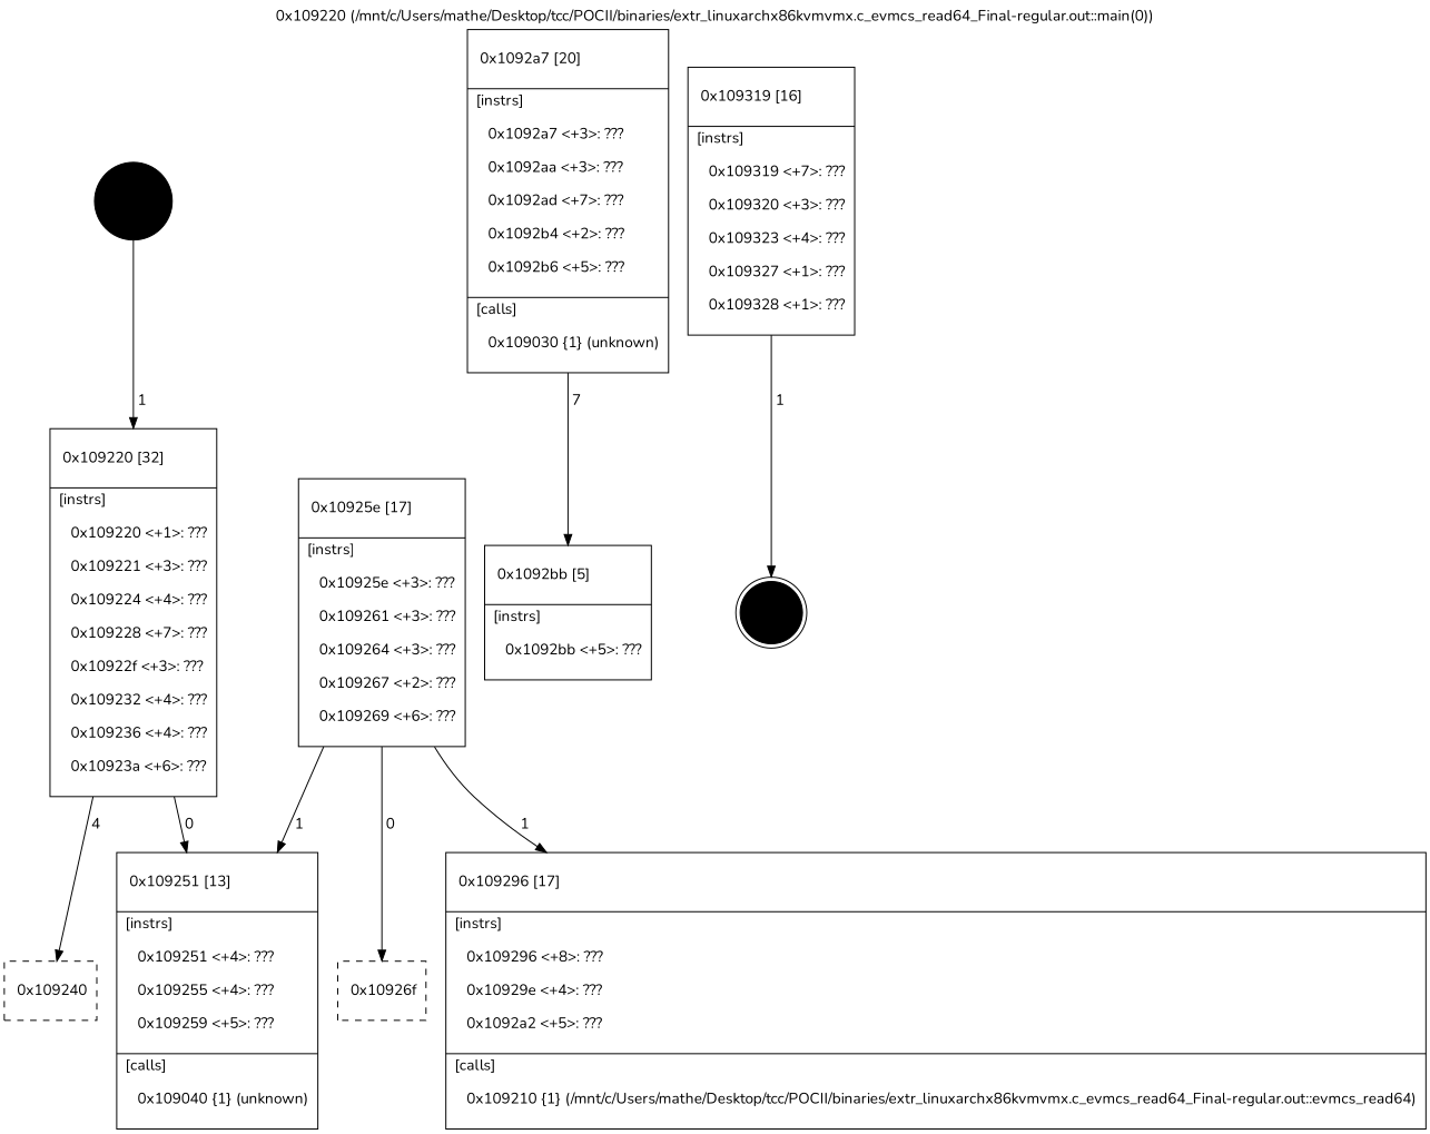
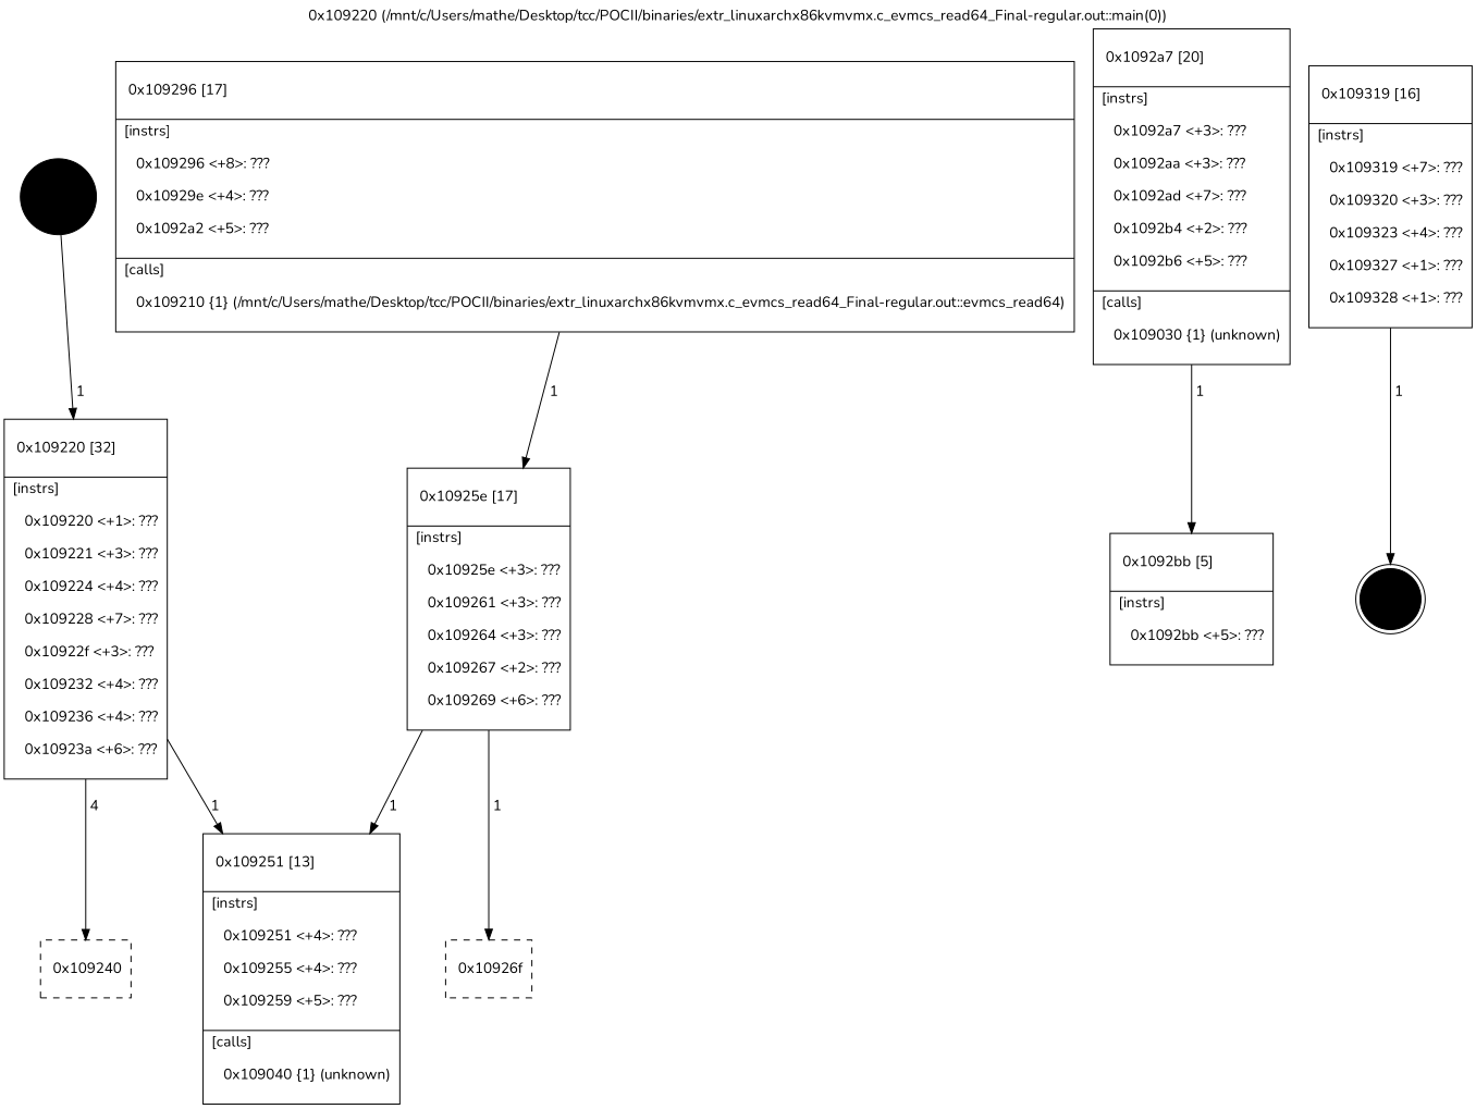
  digraph {
    fontname=Nunito
    label="0x109220 (/mnt/c/Users/mathe/Desktop/tcc/POCII/binaries/extr_linuxarchx86kvmvmx.c_evmcs_read64_Final-regular.out::main(0))"
    labelloc=t
    node [fontname=Nunito shape=record]
    edge [fontname=Nunito]
    Entry [fillcolor=black height=0.3 shape=circle style=filled width=0.3]
    n2 [label="{\n     0x109220 [32]\l\n     | [instrs]\l\n     &nbsp;&nbsp;0x109220 \<+1\>: ???\l\n     &nbsp;&nbsp;0x109221 \<+3\>: ???\l\n     &nbsp;&nbsp;0x109224 \<+4\>: ???\l\n     &nbsp;&nbsp;0x109228 \<+7\>: ???\l\n     &nbsp;&nbsp;0x10922f \<+3\>: ???\l\n     &nbsp;&nbsp;0x109232 \<+4\>: ???\l\n     &nbsp;&nbsp;0x109236 \<+4\>: ???\l\n     &nbsp;&nbsp;0x10923a \<+6\>: ???\l\n  }"]
    n3 [label="{\n     0x109251 [13]\l\n     | [instrs]\l\n     &nbsp;&nbsp;0x109251 \<+4\>: ???\l\n     &nbsp;&nbsp;0x109255 \<+4\>: ???\l\n     &nbsp;&nbsp;0x109259 \<+5\>: ???\l\n     | [calls]\l\n     &nbsp;&nbsp;0x109040 \{1\} (unknown)\l\n  }"]
    n4 [label="{\n     0x109240\l\n  }" style=dashed]
    n5 [label="{\n     0x10925e [17]\l\n     | [instrs]\l\n     &nbsp;&nbsp;0x10925e \<+3\>: ???\l\n     &nbsp;&nbsp;0x109261 \<+3\>: ???\l\n     &nbsp;&nbsp;0x109264 \<+3\>: ???\l\n     &nbsp;&nbsp;0x109267 \<+2\>: ???\l\n     &nbsp;&nbsp;0x109269 \<+6\>: ???\l\n  }"]
    n6 [label="{\n     0x109296 [17]\l\n     | [instrs]\l\n     &nbsp;&nbsp;0x109296 \<+8\>: ???\l\n     &nbsp;&nbsp;0x10929e \<+4\>: ???\l\n     &nbsp;&nbsp;0x1092a2 \<+5\>: ???\l\n     | [calls]\l\n     &nbsp;&nbsp;0x109210 \{1\} (/mnt/c/Users/mathe/Desktop/tcc/POCII/binaries/extr_linuxarchx86kvmvmx.c_evmcs_read64_Final-regular.out::evmcs_read64)\l\n  }"]
    n7 [label="{\n     0x10926f\l\n  }" style=dashed]
    n8 [label="{\n     0x1092a7 [20]\l\n     | [instrs]\l\n     &nbsp;&nbsp;0x1092a7 \<+3\>: ???\l\n     &nbsp;&nbsp;0x1092aa \<+3\>: ???\l\n     &nbsp;&nbsp;0x1092ad \<+7\>: ???\l\n     &nbsp;&nbsp;0x1092b4 \<+2\>: ???\l\n     &nbsp;&nbsp;0x1092b6 \<+5\>: ???\l\n     | [calls]\l\n     &nbsp;&nbsp;0x109030 \{1\} (unknown)\l\n  }"]
    n9 [label="{\n     0x1092bb [5]\l\n     | [instrs]\l\n     &nbsp;&nbsp;0x1092bb \<+5\>: ???\l\n  }"]
    n10 [label="{\n     0x109319 [16]\l\n     | [instrs]\l\n     &nbsp;&nbsp;0x109319 \<+7\>: ???\l\n     &nbsp;&nbsp;0x109320 \<+3\>: ???\l\n     &nbsp;&nbsp;0x109323 \<+4\>: ???\l\n     &nbsp;&nbsp;0x109327 \<+1\>: ???\l\n     &nbsp;&nbsp;0x109328 \<+1\>: ???\l\n  }"]
    Exit [fillcolor=black height=0.3 peripheries=2 shape=circle style=filled width=0.3]
    Entry -> n2 [label=" 1"]
-   n2 -> n3 [label=" 0"]
+   n2 -> n3 [label=" 1"]
    n2 -> n4 [label=" 4"]
    n5 -> n3 [label=" 1"]
-   n5 -> n6 [label=" 1"]
-   n5 -> n7 [label=" 0"]
-   n8 -> n9 [label=" 7"]
+   n6 -> n5 [label=" 1"]
+   n5 -> n7 [label=" 1"]
+   n8 -> n9 [label=" 1"]
    n10 -> Exit [label=" 1"]
  }
